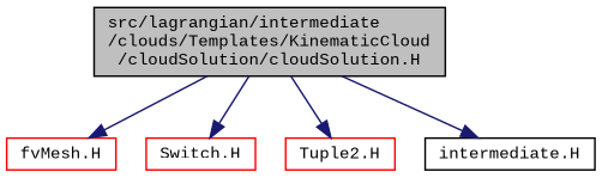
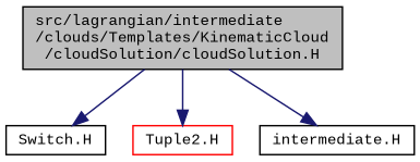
  digraph {
    fontname="Liberation Mono"
    node [color=red fontname="Liberation Mono" fontsize=10 shape=record]
    edge [color=midnightblue fontname="Liberation Mono" fontsize=10 labelfontname=FreeSans labelfontsize=10 style=solid]
    n1 [color=black fillcolor=grey75 fontcolor=black height=0.2 label="src/lagrangian/intermediate\l/clouds/Templates/KinematicCloud\l/cloudSolution/cloudSolution.H" style=filled width=0.4]
-   n2 [height=0.2 label="fvMesh.H" width=0.4]
-   n3 [height=0.2 label="Switch.H" width=0.4]
+   n3 [color=black height=0.2 label="Switch.H" width=0.4]
    n4 [height=0.2 label="Tuple2.H" width=0.4]
    n5 [color=black height=0.2 label="intermediate.H" width=0.4]
-   n1 -> n2
    n1 -> n3
    n1 -> n4
    n1 -> n5
  }
